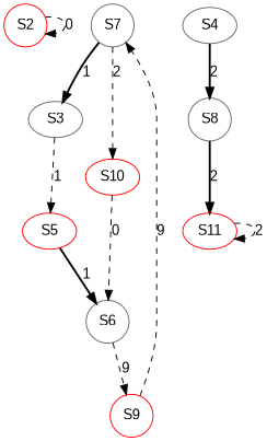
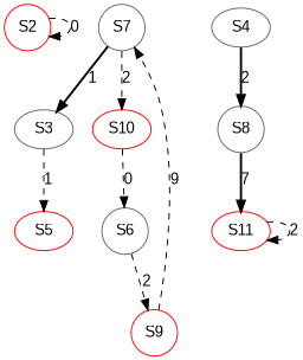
  strict digraph {
    fontname="Liberation Sans"
    node [color=red fontname="Liberation Sans" shape=circle]
    edge [fontname="Liberation Sans" style=dashed]
    S2
    S7 [color=gray40]
    S3 [color=gray40 shape=ellipse]
    S10 [shape=ellipse]
    S5 [shape=ellipse]
    S6 [color=gray40]
    S4 [color=gray40 shape=ellipse]
    S8 [color=gray40]
    S11 [shape=ellipse]
    S9
    S2 -> S2 [label=0]
    S7 -> S3 [label=1 style=bold]
    S7 -> S10 [label=2]
    S3 -> S5 [label=1]
    S10 -> S6 [label=0]
-   S5 -> S6 [label=1 style=bold]
-   S6 -> S9 [label=9]
+   S6 -> S9 [label=2]
    S4 -> S8 [label=2 style=bold]
-   S8 -> S11 [label=2 style=bold]
+   S8 -> S11 [label=7 style=bold]
    S11 -> S11 [label=2]
    S9 -> S7 [label=9]
  }
